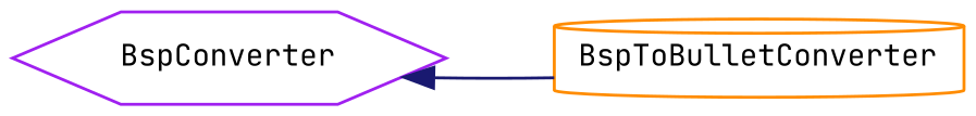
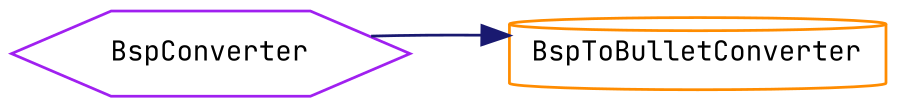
  digraph {
    rankdir=LR
    fontname="JetBrains Mono"
    node [fillcolor=white fontname="JetBrains Mono" fontsize=10 style=filled]
    n1 [color=purple height=0.2 label=BspConverter shape=hexagon width=0.4]
    n2 [color=darkorange height=0.2 label=BspToBulletConverter shape=cylinder width=0.4]
-   n1 -> n2 [color=midnightblue dir=back fontname="JetBrains Mono" fontsize=10 labelfontname=Helvetica labelfontsize=10 style=solid]
+   n2 -> n1 [color=midnightblue dir=back fontname="JetBrains Mono" fontsize=10 labelfontname=Helvetica labelfontsize=10 style=solid]
  }
